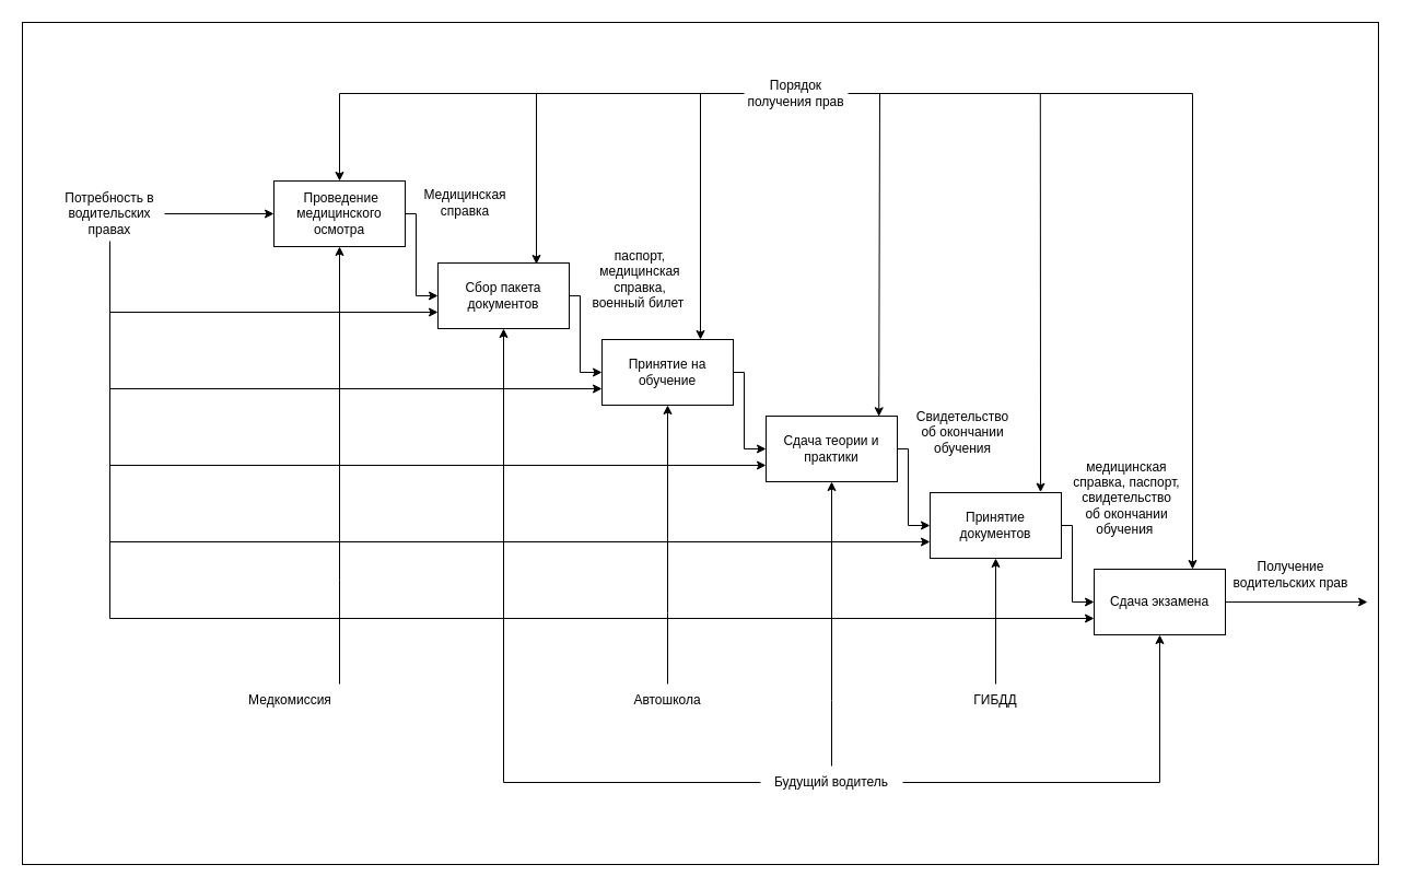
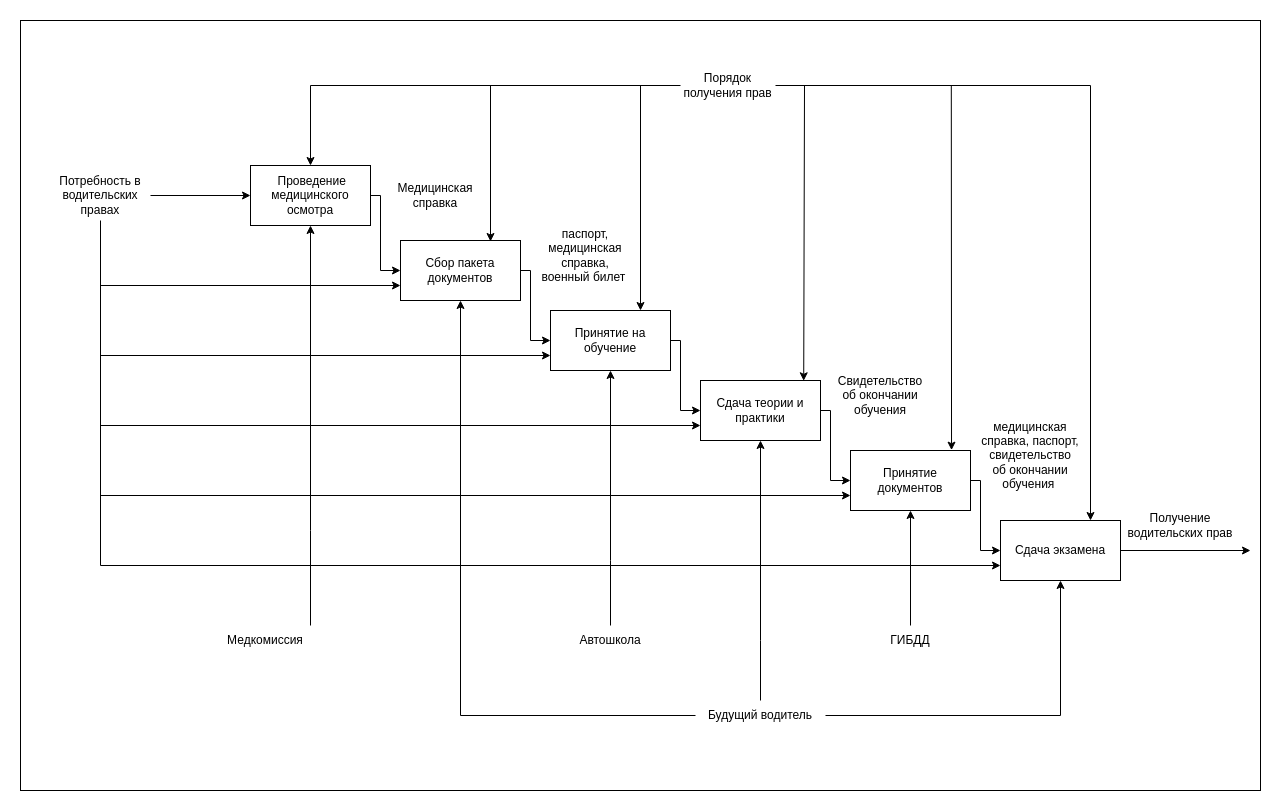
  <mxCell id="0" />
  <mxCell id="1" parent="0" />
  <mxCell id="2" value="" style="rounded=0;whiteSpace=wrap;html=1;" vertex="1" parent="1"><mxGeometry x="20" y="20" width="1240" height="770" as="geometry" /></mxCell>
  <mxCell id="3" style="edgeStyle=orthogonalEdgeStyle;rounded=0;orthogonalLoop=1;jettySize=auto;html=1;entryX=0;entryY=0.75;entryDx=0;entryDy=0;" edge="1" parent="1" target="20"><mxGeometry relative="1" as="geometry"><mxPoint x="100" y="220" as="sourcePoint" /><Array as="points"><mxPoint x="100" y="565" /></Array></mxGeometry></mxCell>
  <mxCell id="4" value="Потребность в водительских правах" style="text;html=1;strokeColor=none;fillColor=none;align=center;verticalAlign=middle;whiteSpace=wrap;rounded=0;" vertex="1" parent="1"><mxGeometry x="50" y="180" width="100" height="30" as="geometry" /></mxCell>
  <mxCell id="5" value="Получение водительских прав" style="text;html=1;strokeColor=none;fillColor=none;align=center;verticalAlign=middle;whiteSpace=wrap;rounded=0;" vertex="1" parent="1"><mxGeometry x="1120" y="510" width="120" height="30" as="geometry" /></mxCell>
  <mxCell id="6" style="edgeStyle=orthogonalEdgeStyle;rounded=0;orthogonalLoop=1;jettySize=auto;html=1;entryX=0.5;entryY=1;entryDx=0;entryDy=0;" edge="1" parent="1" source="7" target="17"><mxGeometry relative="1" as="geometry" /></mxCell>
  <mxCell id="7" value="ГИБДД" style="text;html=1;strokeColor=none;fillColor=none;align=center;verticalAlign=middle;whiteSpace=wrap;rounded=0;" vertex="1" parent="1"><mxGeometry x="850" y="625" width="120" height="30" as="geometry" /></mxCell>
  <mxCell id="8" style="edgeStyle=orthogonalEdgeStyle;rounded=0;orthogonalLoop=1;jettySize=auto;html=1;entryX=0.5;entryY=1;entryDx=0;entryDy=0;" edge="1" parent="1" source="9" target="13"><mxGeometry relative="1" as="geometry"><Array as="points"><mxPoint x="610" y="560" /><mxPoint x="610" y="560" /></Array></mxGeometry></mxCell>
  <mxCell id="9" value="Автошкола" style="text;html=1;strokeColor=none;fillColor=none;align=center;verticalAlign=middle;whiteSpace=wrap;rounded=0;" vertex="1" parent="1"><mxGeometry x="550" y="625" width="120" height="30" as="geometry" /></mxCell>
  <mxCell id="10" style="edgeStyle=orthogonalEdgeStyle;rounded=0;orthogonalLoop=1;jettySize=auto;html=1;entryX=0;entryY=0.5;entryDx=0;entryDy=0;" edge="1" parent="1" source="11" target="13"><mxGeometry relative="1" as="geometry"><Array as="points"><mxPoint x="530" y="270" /><mxPoint x="530" y="340" /></Array></mxGeometry></mxCell>
  <mxCell id="11" value="Сбор пакета документов&lt;span style=&quot;color: rgba(0, 0, 0, 0); font-family: monospace; font-size: 0px; text-align: start;&quot;&gt;%3CmxGraphModel%3E%3Croot%3E%3CmxCell%20id%3D%220%22%2F%3E%3CmxCell%20id%3D%221%22%20parent%3D%220%22%2F%3E%3CmxCell%20id%3D%222%22%20value%3D%22%D0%9F%D0%BE%D1%82%D1%80%D0%B5%D0%B1%D0%BD%D0%BE%D1%81%D1%82%D1%8C%20%D0%B2%20%D0%B2%D0%BE%D0%B4%D0%B8%D1%82%D0%B5%D0%BB%D1%8C%D1%81%D0%BA%D0%B8%D1%85%20%D0%BF%D1%80%D0%B0%D0%B2%D0%B0%D1%85%22%20style%3D%22text%3Bhtml%3D1%3BstrokeColor%3Dnone%3BfillColor%3Dnone%3Balign%3Dcenter%3BverticalAlign%3Dmiddle%3BwhiteSpace%3Dwrap%3Brounded%3D0%3B%22%20vertex%3D%221%22%20parent%3D%221%22%3E%3CmxGeometry%20x%3D%22190%22%20y%3D%22240%22%20width%3D%22160%22%20height%3D%2230%22%20as%3D%22geometry%22%2F%3E%3C%2FmxCell%3E%3C%2Froot%3E%3C%2FmxGraphModel%3E&lt;/span&gt;" style="rounded=0;whiteSpace=wrap;html=1;" vertex="1" parent="1"><mxGeometry x="400" y="240" width="120" height="60" as="geometry" /></mxCell>
  <mxCell id="12" style="edgeStyle=orthogonalEdgeStyle;rounded=0;orthogonalLoop=1;jettySize=auto;html=1;entryX=0;entryY=0.5;entryDx=0;entryDy=0;" edge="1" parent="1" source="13" target="15"><mxGeometry relative="1" as="geometry"><Array as="points"><mxPoint x="680" y="340" /><mxPoint x="680" y="410" /></Array></mxGeometry></mxCell>
  <mxCell id="13" value="Принятие на обучение" style="rounded=0;whiteSpace=wrap;html=1;" vertex="1" parent="1"><mxGeometry x="550" y="310" width="120" height="60" as="geometry" /></mxCell>
  <mxCell id="14" style="edgeStyle=orthogonalEdgeStyle;rounded=0;orthogonalLoop=1;jettySize=auto;html=1;entryX=0;entryY=0.5;entryDx=0;entryDy=0;" edge="1" parent="1" source="15" target="17"><mxGeometry relative="1" as="geometry"><Array as="points"><mxPoint x="830" y="410" /><mxPoint x="830" y="480" /></Array></mxGeometry></mxCell>
  <mxCell id="15" value="Сдача теории и практики" style="rounded=0;whiteSpace=wrap;html=1;" vertex="1" parent="1"><mxGeometry x="700" y="380" width="120" height="60" as="geometry" /></mxCell>
  <mxCell id="16" style="edgeStyle=orthogonalEdgeStyle;rounded=0;orthogonalLoop=1;jettySize=auto;html=1;entryX=0;entryY=0.5;entryDx=0;entryDy=0;" edge="1" parent="1" source="17" target="20"><mxGeometry relative="1" as="geometry"><Array as="points"><mxPoint x="980" y="480" /><mxPoint x="980" y="550" /></Array></mxGeometry></mxCell>
  <mxCell id="17" value="Принятие документов" style="rounded=0;whiteSpace=wrap;html=1;" vertex="1" parent="1"><mxGeometry x="850" y="450" width="120" height="60" as="geometry" /></mxCell>
  <mxCell id="18" style="edgeStyle=orthogonalEdgeStyle;rounded=0;orthogonalLoop=1;jettySize=auto;html=1;entryX=0;entryY=0.5;entryDx=0;entryDy=0;" edge="1" parent="1" source="19" target="11"><mxGeometry relative="1" as="geometry"><Array as="points"><mxPoint x="380" y="195" /><mxPoint x="380" y="270" /></Array></mxGeometry></mxCell>
  <mxCell id="19" value="&amp;nbsp;Проведение медицинского осмотра" style="rounded=0;whiteSpace=wrap;html=1;" vertex="1" parent="1"><mxGeometry x="250" y="165" width="120" height="60" as="geometry" /></mxCell>
  <mxCell id="20" value="Сдача экзамена" style="rounded=0;whiteSpace=wrap;html=1;" vertex="1" parent="1"><mxGeometry x="1000" y="520" width="120" height="60" as="geometry" /></mxCell>
  <mxCell id="21" value="" style="endArrow=classic;html=1;rounded=0;exitX=1;exitY=0.5;exitDx=0;exitDy=0;" edge="1" parent="1" source="20"><mxGeometry width="50" height="50" relative="1" as="geometry"><mxPoint x="1040" y="580" as="sourcePoint" /><mxPoint x="1250" y="550" as="targetPoint" /></mxGeometry></mxCell>
  <mxCell id="22" value="" style="endArrow=classic;html=1;rounded=0;entryX=0;entryY=0.5;entryDx=0;entryDy=0;" edge="1" parent="1" source="4" target="19"><mxGeometry width="50" height="50" relative="1" as="geometry"><mxPoint x="150" y="195" as="sourcePoint" /><mxPoint x="185" y="175" as="targetPoint" /></mxGeometry></mxCell>
- <mxCell id="23" value="Медицинская справка" style="text;html=1;strokeColor=none;fillColor=none;align=center;verticalAlign=middle;whiteSpace=wrap;rounded=0;" vertex="1" parent="1"><mxGeometry x="370" y="170" width="110" height="30" as="geometry" /></mxCell>
+ <mxCell id="23" value="Медицинская справка" style="text;html=1;strokeColor=none;fillColor=none;align=center;verticalAlign=middle;whiteSpace=wrap;rounded=0;" vertex="1" parent="1"><mxGeometry x="380" y="180" width="110" height="30" as="geometry" /></mxCell>
  <mxCell id="24" value="паспорт, медицинская справка, военный билет&amp;nbsp;" style="text;html=1;strokeColor=none;fillColor=none;align=center;verticalAlign=middle;whiteSpace=wrap;rounded=0;" vertex="1" parent="1"><mxGeometry x="540" y="240" width="90" height="30" as="geometry" /></mxCell>
  <mxCell id="25" value="Свидетельство об окончании обучения" style="text;html=1;strokeColor=none;fillColor=none;align=center;verticalAlign=middle;whiteSpace=wrap;rounded=0;" vertex="1" parent="1"><mxGeometry x="830" y="380" width="100" height="30" as="geometry" /></mxCell>
  <mxCell id="26" value="медицинская справка, паспорт, свидетельство об окончании обучения&amp;nbsp;" style="text;html=1;strokeColor=none;fillColor=none;align=center;verticalAlign=middle;whiteSpace=wrap;rounded=0;" vertex="1" parent="1"><mxGeometry x="980" y="440" width="100" height="30" as="geometry" /></mxCell>
  <mxCell id="27" style="edgeStyle=orthogonalEdgeStyle;rounded=0;orthogonalLoop=1;jettySize=auto;html=1;entryX=0.5;entryY=0;entryDx=0;entryDy=0;" edge="1" parent="1" source="29" target="19"><mxGeometry relative="1" as="geometry"><Array as="points"><mxPoint x="310" y="85" /></Array></mxGeometry></mxCell>
  <mxCell id="28" style="edgeStyle=orthogonalEdgeStyle;rounded=0;orthogonalLoop=1;jettySize=auto;html=1;entryX=0.75;entryY=0;entryDx=0;entryDy=0;" edge="1" parent="1" source="29" target="20"><mxGeometry relative="1" as="geometry" /></mxCell>
  <mxCell id="29" value="Порядок получения прав" style="text;html=1;strokeColor=none;fillColor=none;align=center;verticalAlign=middle;whiteSpace=wrap;rounded=0;" vertex="1" parent="1"><mxGeometry x="680" y="70" width="95" height="30" as="geometry" /></mxCell>
  <mxCell id="30" value="" style="endArrow=classic;html=1;rounded=0;entryX=0.75;entryY=0;entryDx=0;entryDy=0;" edge="1" parent="1"><mxGeometry width="50" height="50" relative="1" as="geometry"><mxPoint x="490" y="85" as="sourcePoint" /><mxPoint x="490" y="241" as="targetPoint" /></mxGeometry></mxCell>
  <mxCell id="31" value="" style="endArrow=classic;html=1;rounded=0;entryX=0.75;entryY=0;entryDx=0;entryDy=0;" edge="1" parent="1" target="13"><mxGeometry width="50" height="50" relative="1" as="geometry"><mxPoint x="640" y="85" as="sourcePoint" /><mxPoint x="640" y="305" as="targetPoint" /></mxGeometry></mxCell>
  <mxCell id="32" value="" style="endArrow=classic;html=1;rounded=0;entryX=0.86;entryY=0.005;entryDx=0;entryDy=0;entryPerimeter=0;" edge="1" parent="1" target="15"><mxGeometry width="50" height="50" relative="1" as="geometry"><mxPoint x="804" y="85" as="sourcePoint" /><mxPoint x="803.8" y="371.64" as="targetPoint" /></mxGeometry></mxCell>
  <mxCell id="33" value="" style="endArrow=classic;html=1;rounded=0;entryX=0.842;entryY=-0.006;entryDx=0;entryDy=0;entryPerimeter=0;" edge="1" parent="1" target="17"><mxGeometry width="50" height="50" relative="1" as="geometry"><mxPoint x="950.8" y="84.7" as="sourcePoint" /><mxPoint x="950" y="380" as="targetPoint" /></mxGeometry></mxCell>
  <mxCell id="34" value="" style="endArrow=classic;html=1;rounded=0;entryX=0;entryY=0.75;entryDx=0;entryDy=0;" edge="1" parent="1" target="11"><mxGeometry width="50" height="50" relative="1" as="geometry"><mxPoint x="100" y="285" as="sourcePoint" /><mxPoint x="260" y="300" as="targetPoint" /></mxGeometry></mxCell>
  <mxCell id="35" value="" style="endArrow=classic;html=1;rounded=0;entryX=0;entryY=0.75;entryDx=0;entryDy=0;" edge="1" parent="1" target="13"><mxGeometry width="50" height="50" relative="1" as="geometry"><mxPoint x="100" y="355" as="sourcePoint" /><mxPoint x="400" y="360" as="targetPoint" /></mxGeometry></mxCell>
  <mxCell id="36" value="" style="endArrow=classic;html=1;rounded=0;entryX=0;entryY=0.75;entryDx=0;entryDy=0;" edge="1" parent="1" target="15"><mxGeometry width="50" height="50" relative="1" as="geometry"><mxPoint x="100" y="425" as="sourcePoint" /><mxPoint x="550" y="430" as="targetPoint" /></mxGeometry></mxCell>
  <mxCell id="37" value="" style="endArrow=classic;html=1;rounded=0;entryX=0;entryY=0.75;entryDx=0;entryDy=0;" edge="1" parent="1" target="17"><mxGeometry width="50" height="50" relative="1" as="geometry"><mxPoint x="100" y="495" as="sourcePoint" /><mxPoint x="700" y="500" as="targetPoint" /></mxGeometry></mxCell>
  <mxCell id="38" style="edgeStyle=orthogonalEdgeStyle;rounded=0;orthogonalLoop=1;jettySize=auto;html=1;entryX=0.5;entryY=1;entryDx=0;entryDy=0;" edge="1" parent="1" source="39" target="19"><mxGeometry relative="1" as="geometry"><Array as="points"><mxPoint x="310" y="530" /><mxPoint x="310" y="530" /></Array></mxGeometry></mxCell>
  <mxCell id="39" value="Медкомиссия" style="text;html=1;strokeColor=none;fillColor=none;align=center;verticalAlign=middle;whiteSpace=wrap;rounded=0;" vertex="1" parent="1"><mxGeometry x="205" y="625" width="120" height="30" as="geometry" /></mxCell>
  <mxCell id="40" style="edgeStyle=orthogonalEdgeStyle;rounded=0;orthogonalLoop=1;jettySize=auto;html=1;entryX=0.5;entryY=1;entryDx=0;entryDy=0;" edge="1" parent="1" source="43" target="11"><mxGeometry relative="1" as="geometry" /></mxCell>
  <mxCell id="41" style="edgeStyle=orthogonalEdgeStyle;rounded=0;orthogonalLoop=1;jettySize=auto;html=1;entryX=0.5;entryY=1;entryDx=0;entryDy=0;" edge="1" parent="1" source="43" target="20"><mxGeometry relative="1" as="geometry" /></mxCell>
  <mxCell id="42" style="edgeStyle=orthogonalEdgeStyle;rounded=0;orthogonalLoop=1;jettySize=auto;html=1;entryX=0.5;entryY=1;entryDx=0;entryDy=0;" edge="1" parent="1" source="43" target="15"><mxGeometry relative="1" as="geometry"><Array as="points"><mxPoint x="760" y="640" /><mxPoint x="760" y="640" /></Array></mxGeometry></mxCell>
  <mxCell id="43" value="Будущий водитель" style="text;html=1;strokeColor=none;fillColor=none;align=center;verticalAlign=middle;whiteSpace=wrap;rounded=0;" vertex="1" parent="1"><mxGeometry x="695" y="700" width="130" height="30" as="geometry" /></mxCell>
